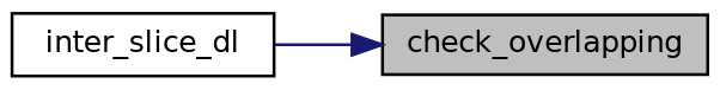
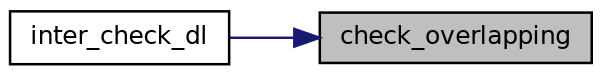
  digraph {
    rankdir=RL
    node [color=black fontname=Helvetica fontsize=10 shape=record style=filled]
    n1 [fillcolor=grey75 fontcolor=black height=0.2 label=check_overlapping width=0.4]
-   n2 [fillcolor=white height=0.2 label=inter_slice_dl width=0.4]
+   n2 [fillcolor=white height=0.2 label=inter_check_dl width=0.4]
    n1 -> n2 [color=midnightblue dir=back fontname=Helvetica fontsize=10 labelfontname=Helvetica labelfontsize=10 style=solid]
  }
